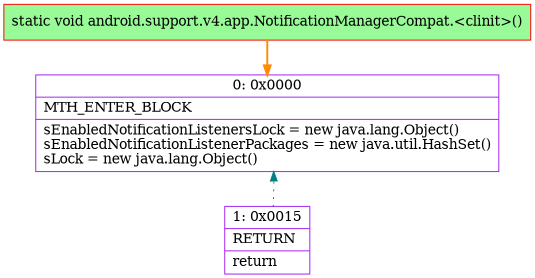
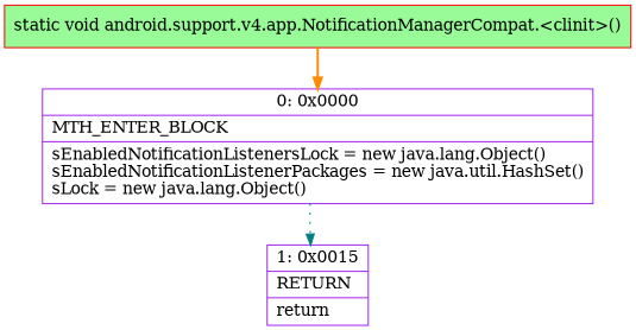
  digraph {
    node [shape=record style=filled fillcolor=white color=purple]
    n1 [label="{0\:\ 0x0000|MTH_ENTER_BLOCK\l|sEnabledNotificationListenersLock = new java.lang.Object()\lsEnabledNotificationListenerPackages = new java.util.HashSet()\lsLock = new java.lang.Object()\l}"]
    n2 [label="{1\:\ 0x0015|RETURN\l|return\l}"]
    n3 [label="{static void android.support.v4.app.NotificationManagerCompat.\<clinit\>() }" fillcolor=palegreen color=red]
-   n2 -> n1 [color=teal style=dotted]
+   n1 -> n2 [color=teal style=dotted]
    n3 -> n1 [color=darkorange style=bold]
  }
